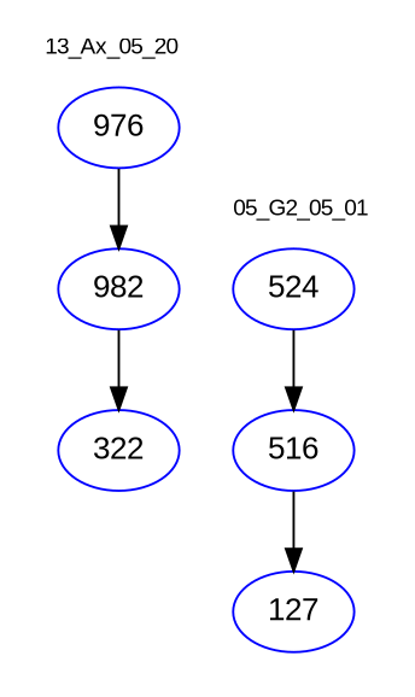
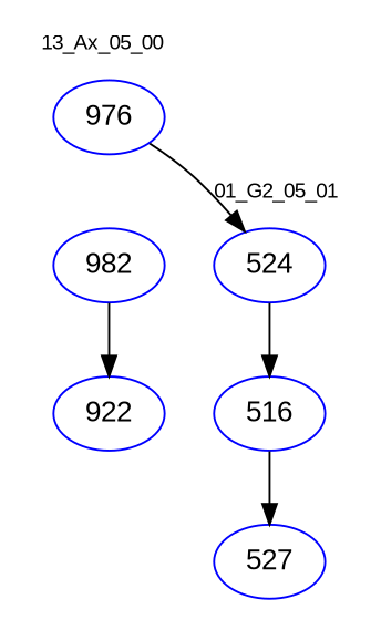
  digraph {
    fontname="Liberation Sans"
    node [color=blue fontname="Liberation Sans"]
    edge [color=black fontname="Liberation Sans"]
    n1 [label=976]
-   n2 [label=322]
+   n2 [label=922]
    n3 [label=982]
    n4 [label=524]
    n5 [label=516]
-   n6 [label=127]
+   n6 [label=527]
    subgraph cluster_1 {
      color=white
      fontsize=10
-     label="13_Ax_05_20"
+     label="13_Ax_05_00"
      n1
      n2
      n3
    }
    subgraph cluster_2 {
      color=white
      fontsize=10
-     label="05_G2_05_01"
+     label="01_G2_05_01"
      n4
      n5
      n6
    }
-   n1 -> n3
+   n1 -> n4
    n3 -> n2
    n4 -> n5
    n5 -> n6
  }
